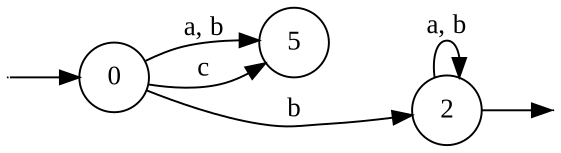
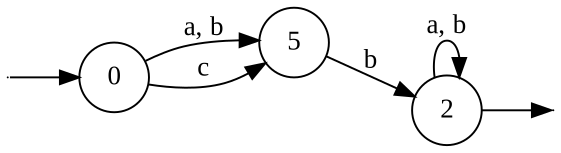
  digraph {
    fontname="Liberation Serif"
    rankdir=LR
    vcsn_context="lal(abc), b"
    node [fontname="Liberation Serif" shape=circle]
    edge [fontname="Liberation Serif"]
    I [shape=point width=0]
    F [shape=point width=0]
    0
    n4 [label=5]
    2
    subgraph sub_1 {
      I
      F
    }
    subgraph sub_2 {
      0
      n4
      2
    }
    I -> 0
    0 -> n4 [label="a, b"]
    0 -> n4 [label=c]
-   0 -> 2 [label=b]
+   n4 -> 2 [label=b]
    2 -> F
    2 -> 2 [label="a, b"]
  }
